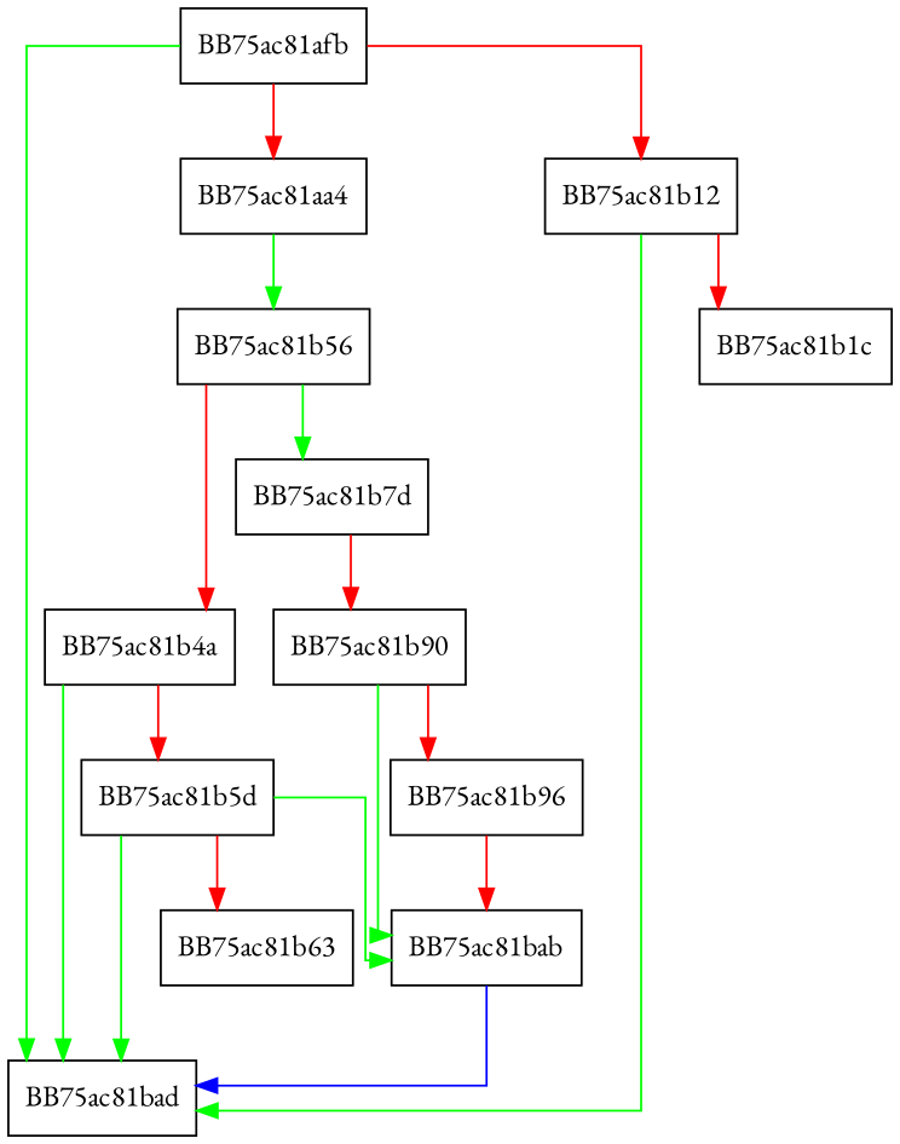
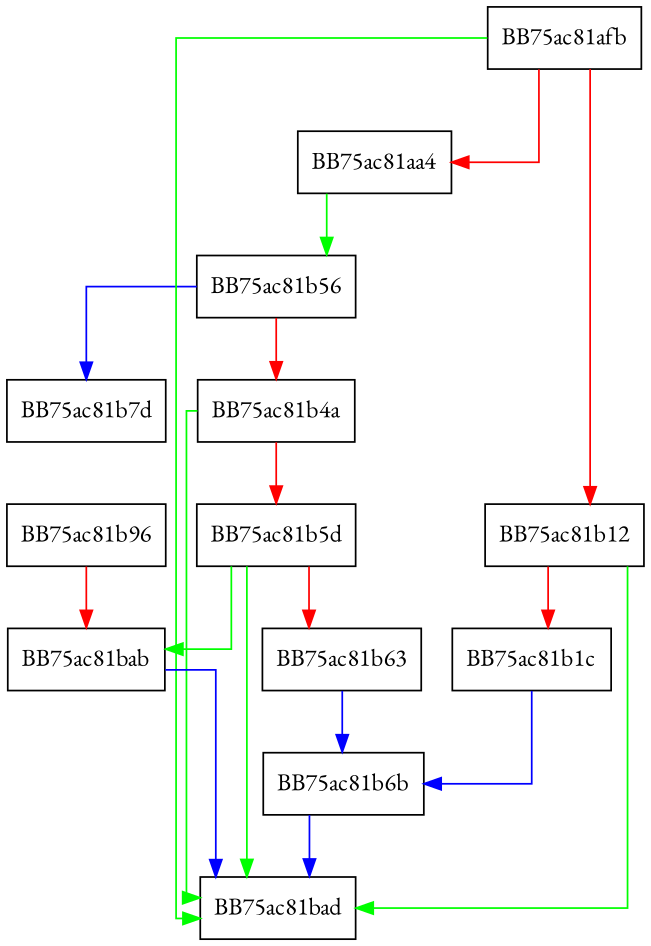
  digraph {
    fontname="EB Garamond"
    splines=ortho
    node [fontname="EB Garamond" shape=box]
    edge [color=red fontname="EB Garamond"]
    n1 [label=BB75ac81b56]
    BB75ac81aa4
    BB75ac81b7d
    BB75ac81b4a
    BB75ac81afb
    BB75ac81bad
    BB75ac81b12
-   BB75ac81b90
    BB75ac81b5d
    BB75ac81b1c
+   BB75ac81b6b
    BB75ac81bab
    BB75ac81b96
    BB75ac81b63
-   n1 -> BB75ac81b7d [color=green]
+   n1 -> BB75ac81b7d [color=blue]
    n1 -> BB75ac81b4a
    BB75ac81aa4 -> n1 [color=green]
-   BB75ac81b7d -> BB75ac81b90
    BB75ac81b4a -> BB75ac81bad [color=green]
    BB75ac81b4a -> BB75ac81b5d
    BB75ac81afb -> BB75ac81aa4
    BB75ac81afb -> BB75ac81bad [color=green]
    BB75ac81afb -> BB75ac81b12
    BB75ac81b12 -> BB75ac81bad [color=green]
    BB75ac81b12 -> BB75ac81b1c
-   BB75ac81b90 -> BB75ac81bab [color=green]
-   BB75ac81b90 -> BB75ac81b96
    BB75ac81b5d -> BB75ac81bad [color=green]
    BB75ac81b5d -> BB75ac81bab [color=green]
    BB75ac81b5d -> BB75ac81b63
+   BB75ac81b1c -> BB75ac81b6b [color=blue]
+   BB75ac81b6b -> BB75ac81bad [color=blue]
    BB75ac81bab -> BB75ac81bad [color=blue]
    BB75ac81b96 -> BB75ac81bab
+   BB75ac81b63 -> BB75ac81b6b [color=blue]
  }
